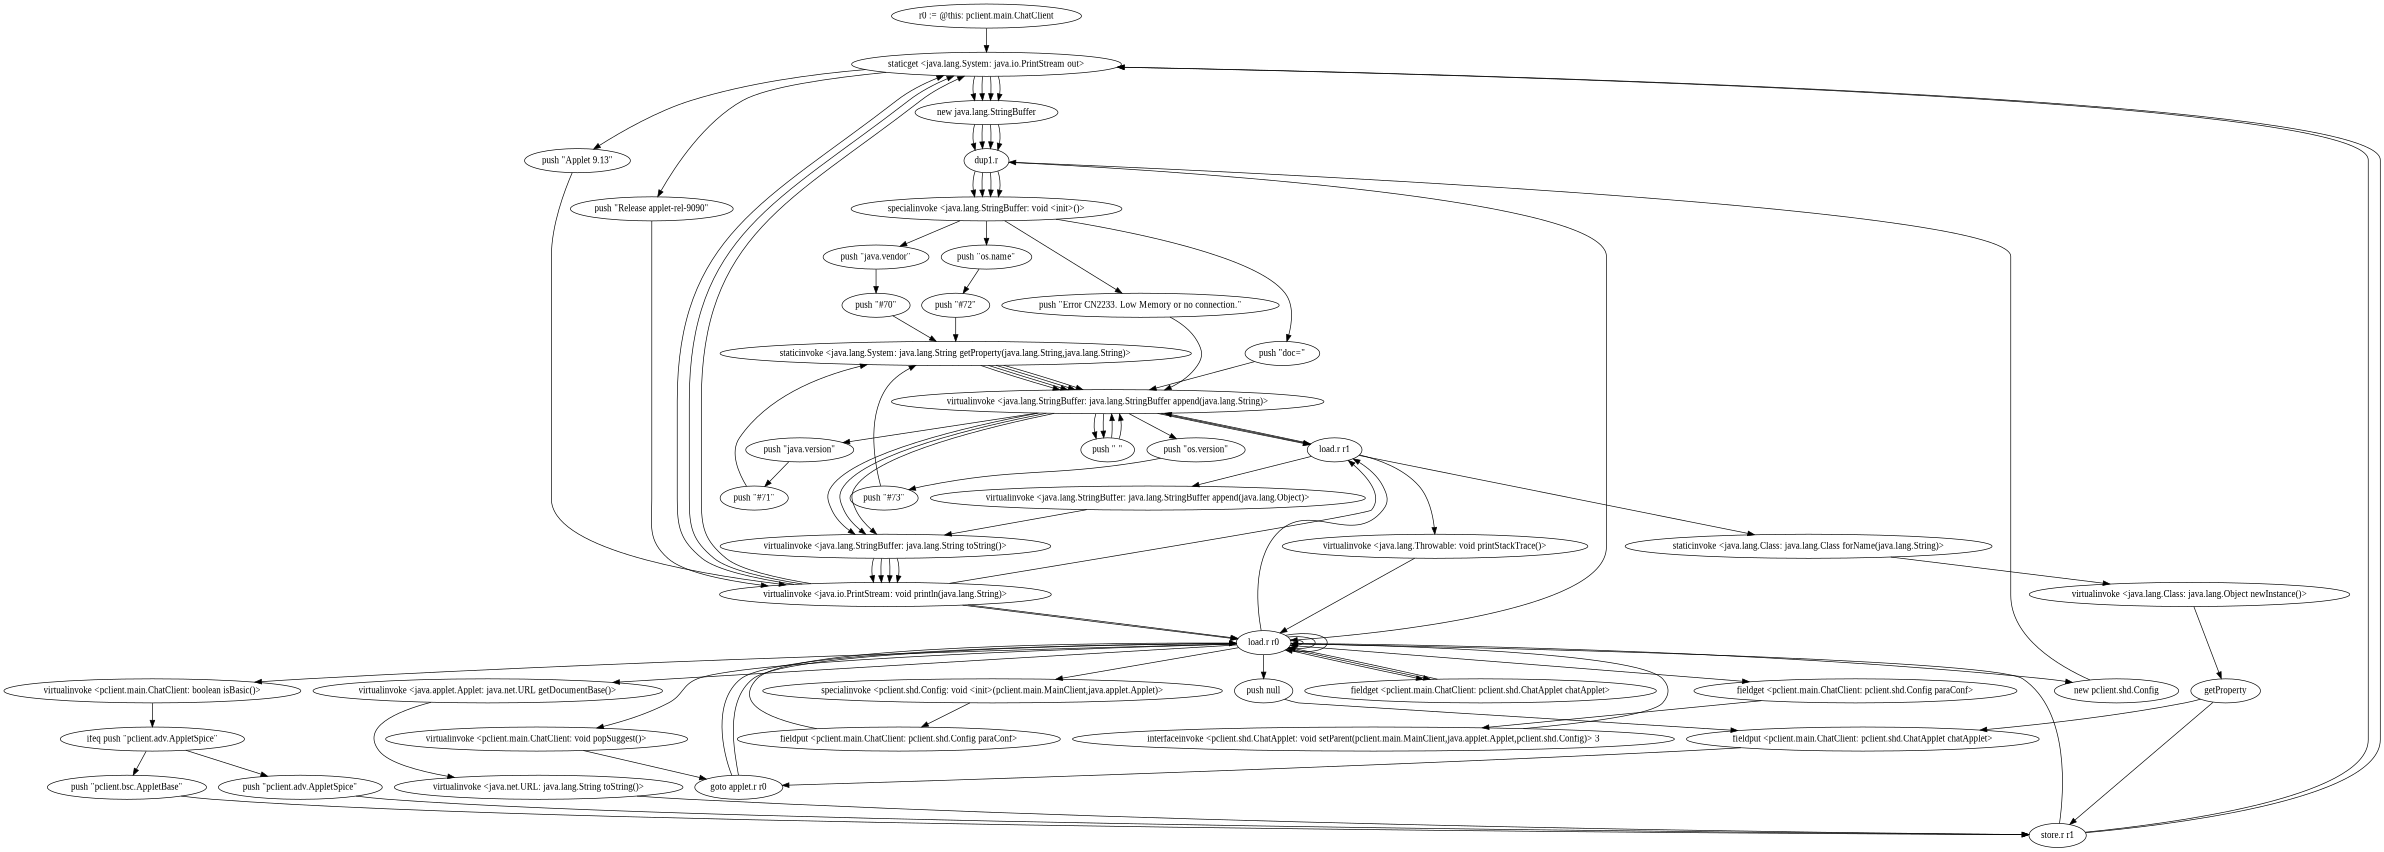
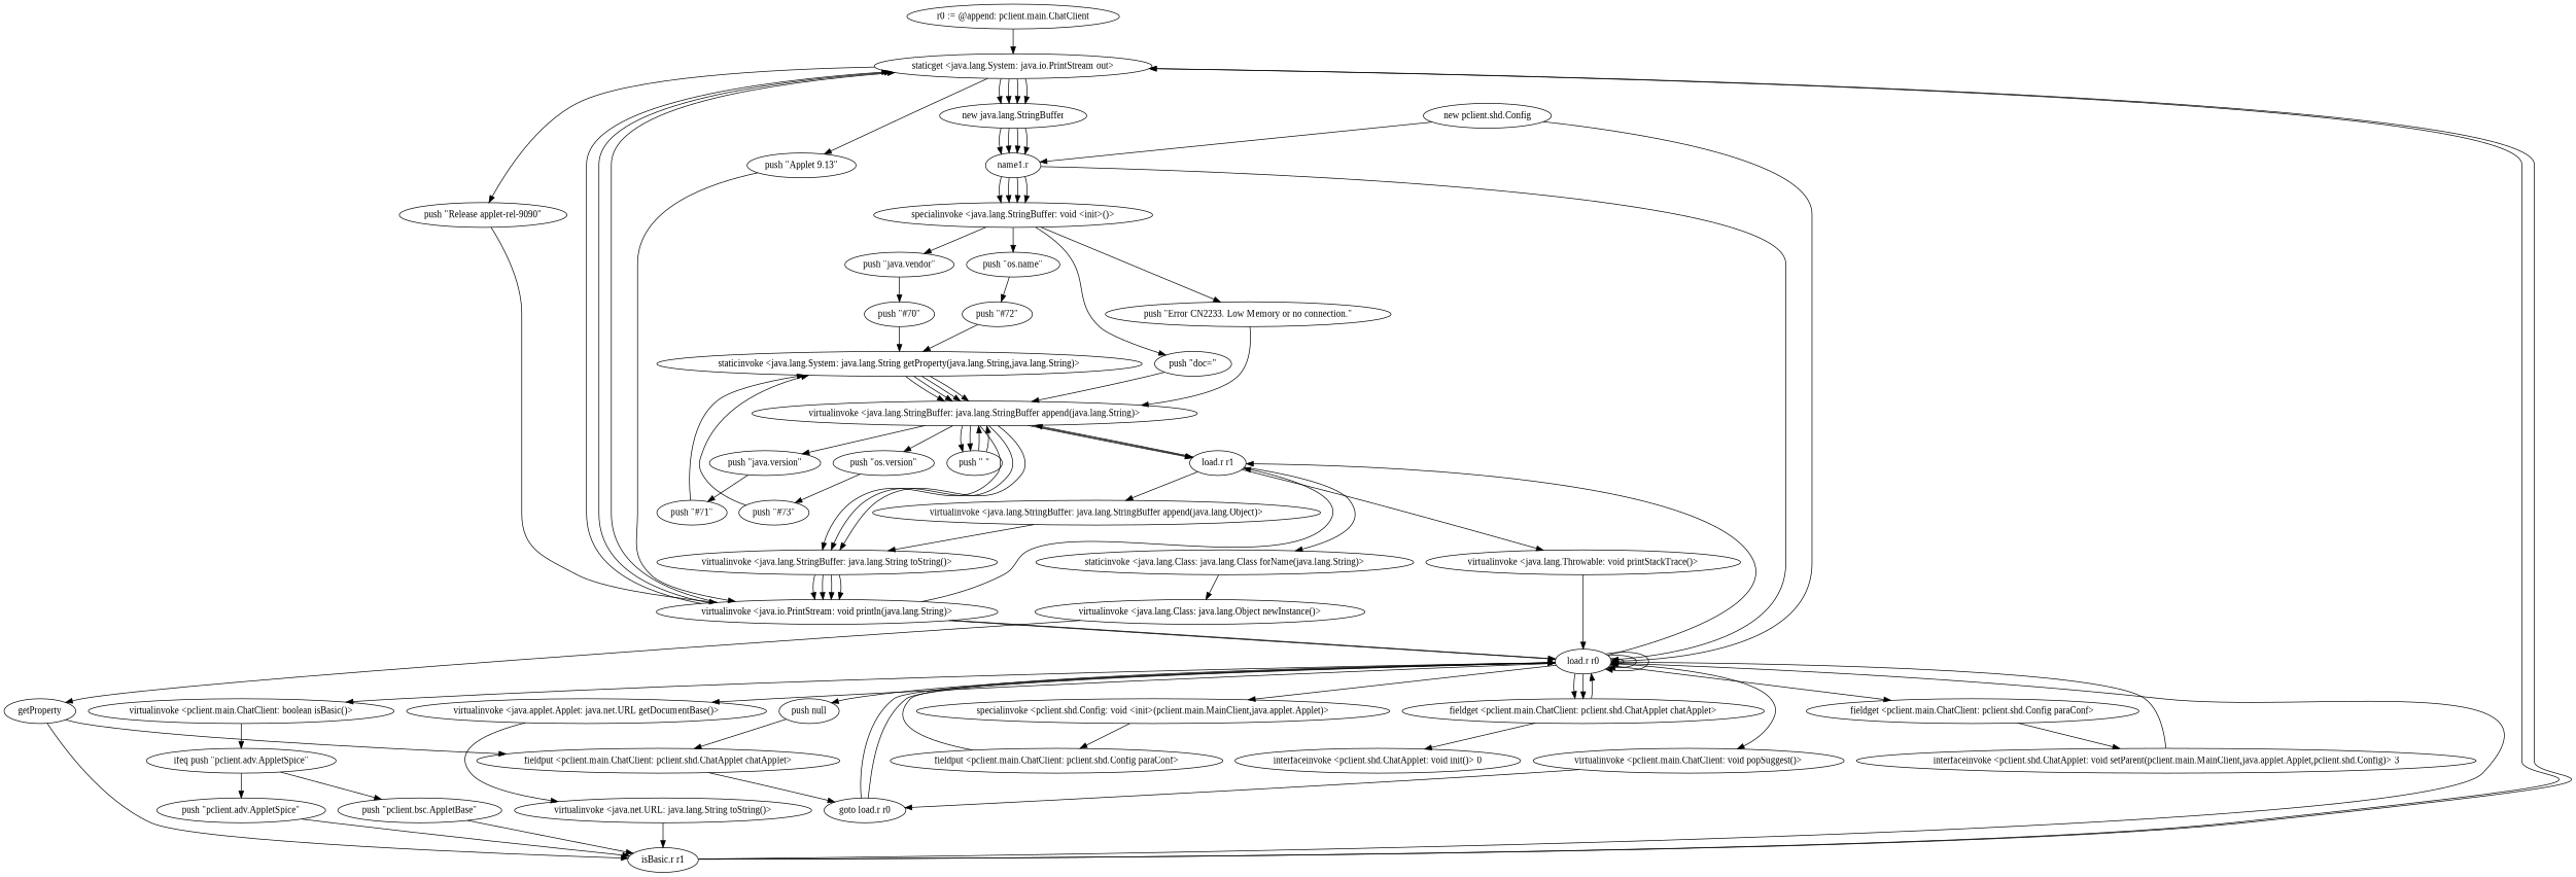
  digraph {
    fontname="Liberation Serif"
    node [fontname="Liberation Serif"]
    edge [fontname="Liberation Serif"]
-   "r0 := @this: pclient.main.ChatClient"
+   "r0 := @this: pclient.main.ChatClient" [label="r0 := @append: pclient.main.ChatClient"]
    "staticget <java.lang.System: java.io.PrintStream out>"
    "new java.lang.StringBuffer"
    "push \"Applet 9.13\""
    "push \"Release applet-rel-9090\""
-   "dup1.r"
+   "dup1.r" [label="name1.r"]
    "virtualinvoke <java.io.PrintStream: void println(java.lang.String)>"
    "specialinvoke <java.lang.StringBuffer: void <init>()>"
    "load.r r0"
    "push \"java.vendor\""
    "push \"os.name\""
    "push \"doc=\""
    "push \"Error CN2233. Low Memory or no connection.\""
    "load.r r1"
    "virtualinvoke <java.applet.Applet: java.net.URL getDocumentBase()>"
    "new pclient.shd.Config"
    "specialinvoke <pclient.shd.Config: void <init>(pclient.main.MainClient,java.applet.Applet)>"
    "virtualinvoke <pclient.main.ChatClient: boolean isBasic()>"
    "virtualinvoke <pclient.main.ChatClient: void popSuggest()>"
    "fieldget <pclient.main.ChatClient: pclient.shd.ChatApplet chatApplet>"
    "fieldget <pclient.main.ChatClient: pclient.shd.Config paraConf>"
    "push null"
    "push \"#70\""
    "push \"#72\""
    "virtualinvoke <java.lang.StringBuffer: java.lang.StringBuffer append(java.lang.String)>"
    "staticinvoke <java.lang.System: java.lang.String getProperty(java.lang.String,java.lang.String)>"
    "push \" \""
    "push \"java.version\""
    "virtualinvoke <java.lang.StringBuffer: java.lang.String toString()>"
    "push \"os.version\""
    "push \"#71\""
    "push \"#73\""
    "staticinvoke <java.lang.Class: java.lang.Class forName(java.lang.String)>"
    "virtualinvoke <java.lang.StringBuffer: java.lang.StringBuffer append(java.lang.Object)>"
    "virtualinvoke <java.lang.Throwable: void printStackTrace()>"
    "virtualinvoke <java.net.URL: java.lang.String toString()>"
    "fieldput <pclient.main.ChatClient: pclient.shd.Config paraConf>"
    "ifeq push \"pclient.adv.AppletSpice\""
-   "goto load.r r0" [label="goto applet.r r0"]
+   "goto load.r r0"
+   "interfaceinvoke <pclient.shd.ChatApplet: void init()> 0"
    "interfaceinvoke <pclient.shd.ChatApplet: void setParent(pclient.main.MainClient,java.applet.Applet,pclient.shd.Config)> 3"
    "fieldput <pclient.main.ChatClient: pclient.shd.ChatApplet chatApplet>"
-   "store.r r1"
+   "store.r r1" [label="isBasic.r r1"]
    "virtualinvoke <java.lang.Class: java.lang.Object newInstance()>"
    "push \"pclient.bsc.AppletBase\""
    "push \"pclient.adv.AppletSpice\""
    n47 [label=getProperty]
    "r0 := @this: pclient.main.ChatClient" -> "staticget <java.lang.System: java.io.PrintStream out>"
    "staticget <java.lang.System: java.io.PrintStream out>" -> "new java.lang.StringBuffer"
    "staticget <java.lang.System: java.io.PrintStream out>" -> "new java.lang.StringBuffer"
    "staticget <java.lang.System: java.io.PrintStream out>" -> "new java.lang.StringBuffer"
    "staticget <java.lang.System: java.io.PrintStream out>" -> "new java.lang.StringBuffer"
    "staticget <java.lang.System: java.io.PrintStream out>" -> "push \"Applet 9.13\""
    "staticget <java.lang.System: java.io.PrintStream out>" -> "push \"Release applet-rel-9090\""
    "new java.lang.StringBuffer" -> "dup1.r"
    "new java.lang.StringBuffer" -> "dup1.r"
    "new java.lang.StringBuffer" -> "dup1.r"
    "new java.lang.StringBuffer" -> "dup1.r"
    "push \"Applet 9.13\"" -> "virtualinvoke <java.io.PrintStream: void println(java.lang.String)>"
    "push \"Release applet-rel-9090\"" -> "virtualinvoke <java.io.PrintStream: void println(java.lang.String)>"
    "dup1.r" -> "specialinvoke <java.lang.StringBuffer: void <init>()>"
    "dup1.r" -> "specialinvoke <java.lang.StringBuffer: void <init>()>"
    "dup1.r" -> "specialinvoke <java.lang.StringBuffer: void <init>()>"
    "dup1.r" -> "specialinvoke <java.lang.StringBuffer: void <init>()>"
    "dup1.r" -> "load.r r0"
    "virtualinvoke <java.io.PrintStream: void println(java.lang.String)>" -> "staticget <java.lang.System: java.io.PrintStream out>"
    "virtualinvoke <java.io.PrintStream: void println(java.lang.String)>" -> "staticget <java.lang.System: java.io.PrintStream out>"
    "virtualinvoke <java.io.PrintStream: void println(java.lang.String)>" -> "staticget <java.lang.System: java.io.PrintStream out>"
    "virtualinvoke <java.io.PrintStream: void println(java.lang.String)>" -> "load.r r0"
    "virtualinvoke <java.io.PrintStream: void println(java.lang.String)>" -> "load.r r0"
    "virtualinvoke <java.io.PrintStream: void println(java.lang.String)>" -> "load.r r1"
    "specialinvoke <java.lang.StringBuffer: void <init>()>" -> "push \"java.vendor\""
    "specialinvoke <java.lang.StringBuffer: void <init>()>" -> "push \"os.name\""
    "specialinvoke <java.lang.StringBuffer: void <init>()>" -> "push \"doc=\""
    "specialinvoke <java.lang.StringBuffer: void <init>()>" -> "push \"Error CN2233. Low Memory or no connection.\""
    "load.r r0" -> "load.r r0"
    "load.r r0" -> "load.r r0"
    "load.r r0" -> "load.r r0"
    "load.r r0" -> "load.r r1"
    "load.r r0" -> "virtualinvoke <java.applet.Applet: java.net.URL getDocumentBase()>"
-   "load.r r0" -> "new pclient.shd.Config"
+   "new pclient.shd.Config" -> "load.r r0"
    "load.r r0" -> "specialinvoke <pclient.shd.Config: void <init>(pclient.main.MainClient,java.applet.Applet)>"
    "load.r r0" -> "virtualinvoke <pclient.main.ChatClient: boolean isBasic()>"
    "load.r r0" -> "virtualinvoke <pclient.main.ChatClient: void popSuggest()>"
    "load.r r0" -> "fieldget <pclient.main.ChatClient: pclient.shd.ChatApplet chatApplet>"
    "load.r r0" -> "fieldget <pclient.main.ChatClient: pclient.shd.ChatApplet chatApplet>"
    "load.r r0" -> "fieldget <pclient.main.ChatClient: pclient.shd.Config paraConf>"
    "load.r r0" -> "push null"
    "push \"java.vendor\"" -> "push \"#70\""
    "push \"os.name\"" -> "push \"#72\""
    "push \"doc=\"" -> "virtualinvoke <java.lang.StringBuffer: java.lang.StringBuffer append(java.lang.String)>"
    "push \"Error CN2233. Low Memory or no connection.\"" -> "virtualinvoke <java.lang.StringBuffer: java.lang.StringBuffer append(java.lang.String)>"
    "load.r r1" -> "virtualinvoke <java.lang.StringBuffer: java.lang.StringBuffer append(java.lang.String)>"
    "load.r r1" -> "staticinvoke <java.lang.Class: java.lang.Class forName(java.lang.String)>"
    "load.r r1" -> "virtualinvoke <java.lang.StringBuffer: java.lang.StringBuffer append(java.lang.Object)>"
    "load.r r1" -> "virtualinvoke <java.lang.Throwable: void printStackTrace()>"
    "virtualinvoke <java.applet.Applet: java.net.URL getDocumentBase()>" -> "virtualinvoke <java.net.URL: java.lang.String toString()>"
    "new pclient.shd.Config" -> "dup1.r"
    "specialinvoke <pclient.shd.Config: void <init>(pclient.main.MainClient,java.applet.Applet)>" -> "fieldput <pclient.main.ChatClient: pclient.shd.Config paraConf>"
    "virtualinvoke <pclient.main.ChatClient: boolean isBasic()>" -> "ifeq push \"pclient.adv.AppletSpice\""
    "virtualinvoke <pclient.main.ChatClient: void popSuggest()>" -> "goto load.r r0"
    "fieldget <pclient.main.ChatClient: pclient.shd.ChatApplet chatApplet>" -> "load.r r0"
+   "fieldget <pclient.main.ChatClient: pclient.shd.ChatApplet chatApplet>" -> "interfaceinvoke <pclient.shd.ChatApplet: void init()> 0"
    "fieldget <pclient.main.ChatClient: pclient.shd.Config paraConf>" -> "interfaceinvoke <pclient.shd.ChatApplet: void setParent(pclient.main.MainClient,java.applet.Applet,pclient.shd.Config)> 3"
    "push null" -> "fieldput <pclient.main.ChatClient: pclient.shd.ChatApplet chatApplet>"
    "push \"#70\"" -> "staticinvoke <java.lang.System: java.lang.String getProperty(java.lang.String,java.lang.String)>"
    "push \"#72\"" -> "staticinvoke <java.lang.System: java.lang.String getProperty(java.lang.String,java.lang.String)>"
    "virtualinvoke <java.lang.StringBuffer: java.lang.StringBuffer append(java.lang.String)>" -> "load.r r1"
    "virtualinvoke <java.lang.StringBuffer: java.lang.StringBuffer append(java.lang.String)>" -> "load.r r1"
    "virtualinvoke <java.lang.StringBuffer: java.lang.StringBuffer append(java.lang.String)>" -> "push \" \""
    "virtualinvoke <java.lang.StringBuffer: java.lang.StringBuffer append(java.lang.String)>" -> "push \" \""
    "virtualinvoke <java.lang.StringBuffer: java.lang.StringBuffer append(java.lang.String)>" -> "push \"java.version\""
    "virtualinvoke <java.lang.StringBuffer: java.lang.StringBuffer append(java.lang.String)>" -> "virtualinvoke <java.lang.StringBuffer: java.lang.String toString()>"
    "virtualinvoke <java.lang.StringBuffer: java.lang.StringBuffer append(java.lang.String)>" -> "virtualinvoke <java.lang.StringBuffer: java.lang.String toString()>"
    "virtualinvoke <java.lang.StringBuffer: java.lang.StringBuffer append(java.lang.String)>" -> "virtualinvoke <java.lang.StringBuffer: java.lang.String toString()>"
    "virtualinvoke <java.lang.StringBuffer: java.lang.StringBuffer append(java.lang.String)>" -> "push \"os.version\""
    "staticinvoke <java.lang.System: java.lang.String getProperty(java.lang.String,java.lang.String)>" -> "virtualinvoke <java.lang.StringBuffer: java.lang.StringBuffer append(java.lang.String)>"
    "staticinvoke <java.lang.System: java.lang.String getProperty(java.lang.String,java.lang.String)>" -> "virtualinvoke <java.lang.StringBuffer: java.lang.StringBuffer append(java.lang.String)>"
    "staticinvoke <java.lang.System: java.lang.String getProperty(java.lang.String,java.lang.String)>" -> "virtualinvoke <java.lang.StringBuffer: java.lang.StringBuffer append(java.lang.String)>"
    "staticinvoke <java.lang.System: java.lang.String getProperty(java.lang.String,java.lang.String)>" -> "virtualinvoke <java.lang.StringBuffer: java.lang.StringBuffer append(java.lang.String)>"
    "push \" \"" -> "virtualinvoke <java.lang.StringBuffer: java.lang.StringBuffer append(java.lang.String)>"
    "push \" \"" -> "virtualinvoke <java.lang.StringBuffer: java.lang.StringBuffer append(java.lang.String)>"
    "push \"java.version\"" -> "push \"#71\""
    "virtualinvoke <java.lang.StringBuffer: java.lang.String toString()>" -> "virtualinvoke <java.io.PrintStream: void println(java.lang.String)>"
    "virtualinvoke <java.lang.StringBuffer: java.lang.String toString()>" -> "virtualinvoke <java.io.PrintStream: void println(java.lang.String)>"
    "virtualinvoke <java.lang.StringBuffer: java.lang.String toString()>" -> "virtualinvoke <java.io.PrintStream: void println(java.lang.String)>"
    "virtualinvoke <java.lang.StringBuffer: java.lang.String toString()>" -> "virtualinvoke <java.io.PrintStream: void println(java.lang.String)>"
    "push \"os.version\"" -> "push \"#73\""
    "push \"#71\"" -> "staticinvoke <java.lang.System: java.lang.String getProperty(java.lang.String,java.lang.String)>"
    "push \"#73\"" -> "staticinvoke <java.lang.System: java.lang.String getProperty(java.lang.String,java.lang.String)>"
    "staticinvoke <java.lang.Class: java.lang.Class forName(java.lang.String)>" -> "virtualinvoke <java.lang.Class: java.lang.Object newInstance()>"
    "virtualinvoke <java.lang.StringBuffer: java.lang.StringBuffer append(java.lang.Object)>" -> "virtualinvoke <java.lang.StringBuffer: java.lang.String toString()>"
    "virtualinvoke <java.lang.Throwable: void printStackTrace()>" -> "load.r r0"
    "virtualinvoke <java.net.URL: java.lang.String toString()>" -> "store.r r1"
    "fieldput <pclient.main.ChatClient: pclient.shd.Config paraConf>" -> "load.r r0"
    "ifeq push \"pclient.adv.AppletSpice\"" -> "push \"pclient.bsc.AppletBase\""
    "ifeq push \"pclient.adv.AppletSpice\"" -> "push \"pclient.adv.AppletSpice\""
    "goto load.r r0" -> "load.r r0"
    "goto load.r r0" -> "load.r r0"
    "interfaceinvoke <pclient.shd.ChatApplet: void setParent(pclient.main.MainClient,java.applet.Applet,pclient.shd.Config)> 3" -> "load.r r0"
    "fieldput <pclient.main.ChatClient: pclient.shd.ChatApplet chatApplet>" -> "goto load.r r0"
    "store.r r1" -> "staticget <java.lang.System: java.io.PrintStream out>"
    "store.r r1" -> "staticget <java.lang.System: java.io.PrintStream out>"
    "store.r r1" -> "load.r r0"
    "virtualinvoke <java.lang.Class: java.lang.Object newInstance()>" -> n47
    "push \"pclient.bsc.AppletBase\"" -> "store.r r1"
    "push \"pclient.adv.AppletSpice\"" -> "store.r r1"
    n47 -> "fieldput <pclient.main.ChatClient: pclient.shd.ChatApplet chatApplet>"
    n47 -> "store.r r1"
  }
